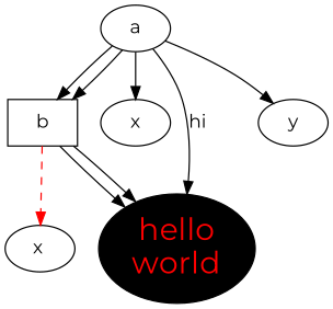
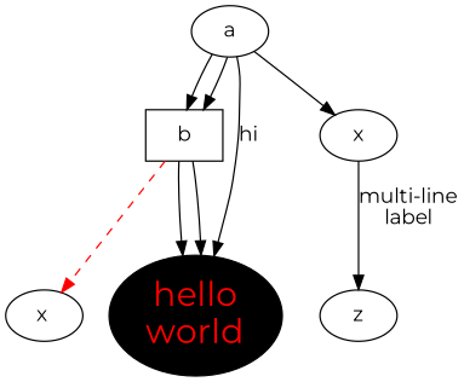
  digraph {
    fontname=Montserrat
    node [fontname=Montserrat]
    edge [fontname=Montserrat]
    b [shape=box]
    x
    n3 [color="ːblue" fontcolor=red fontsize=24 label="hello\nworld" style=filled]
    "x "
+   z
    a
-   y
    subgraph sub_1 {
      rank=same
      b
      x
    }
    b -> n3
    b -> n3
    b -> "x " [color=red style=dashed]
+   x -> z [label="multi-line\nlabel"]
    a -> b
    a -> b
    a -> x
    a -> n3 [label=hi weight=1]
-   a -> y
  }
